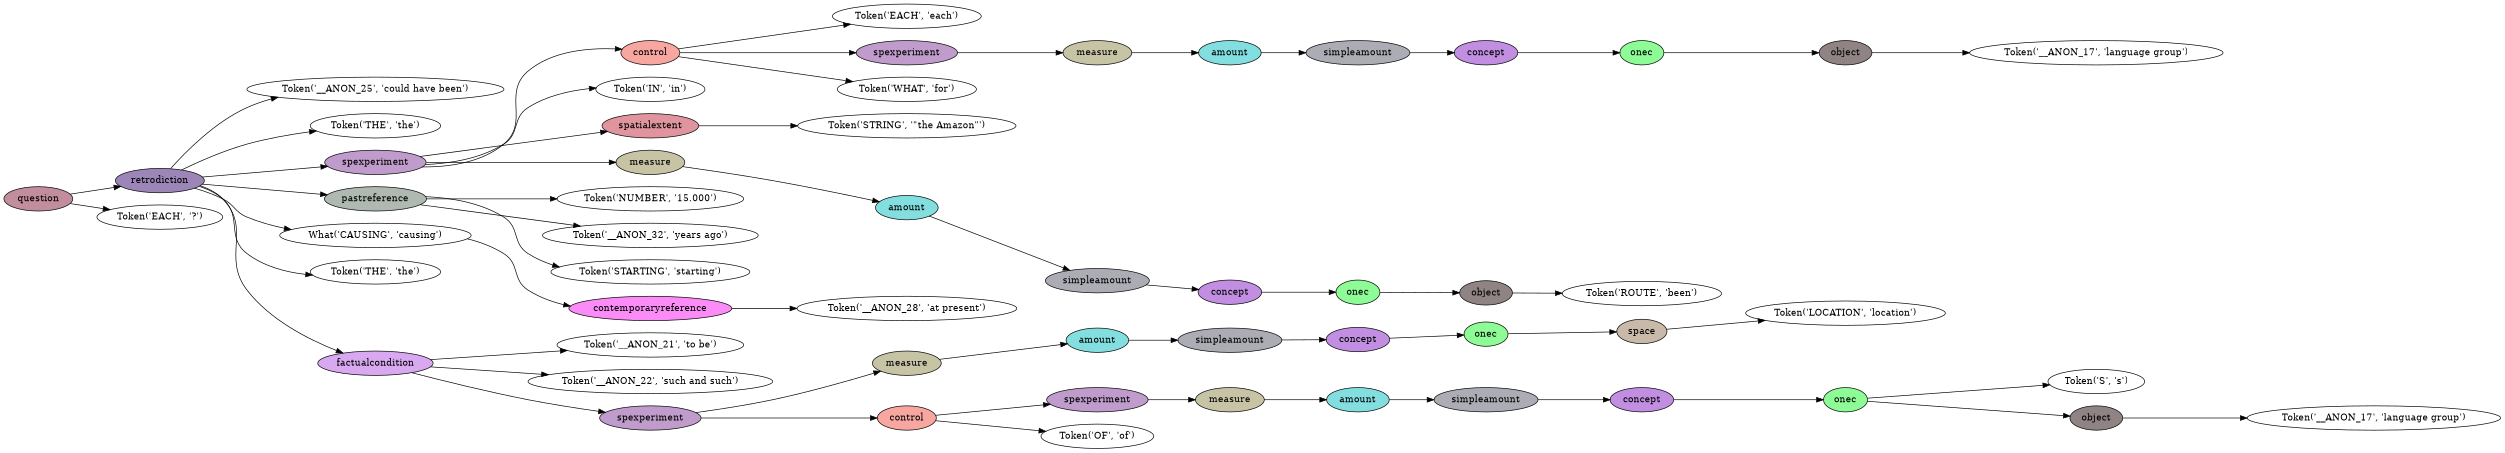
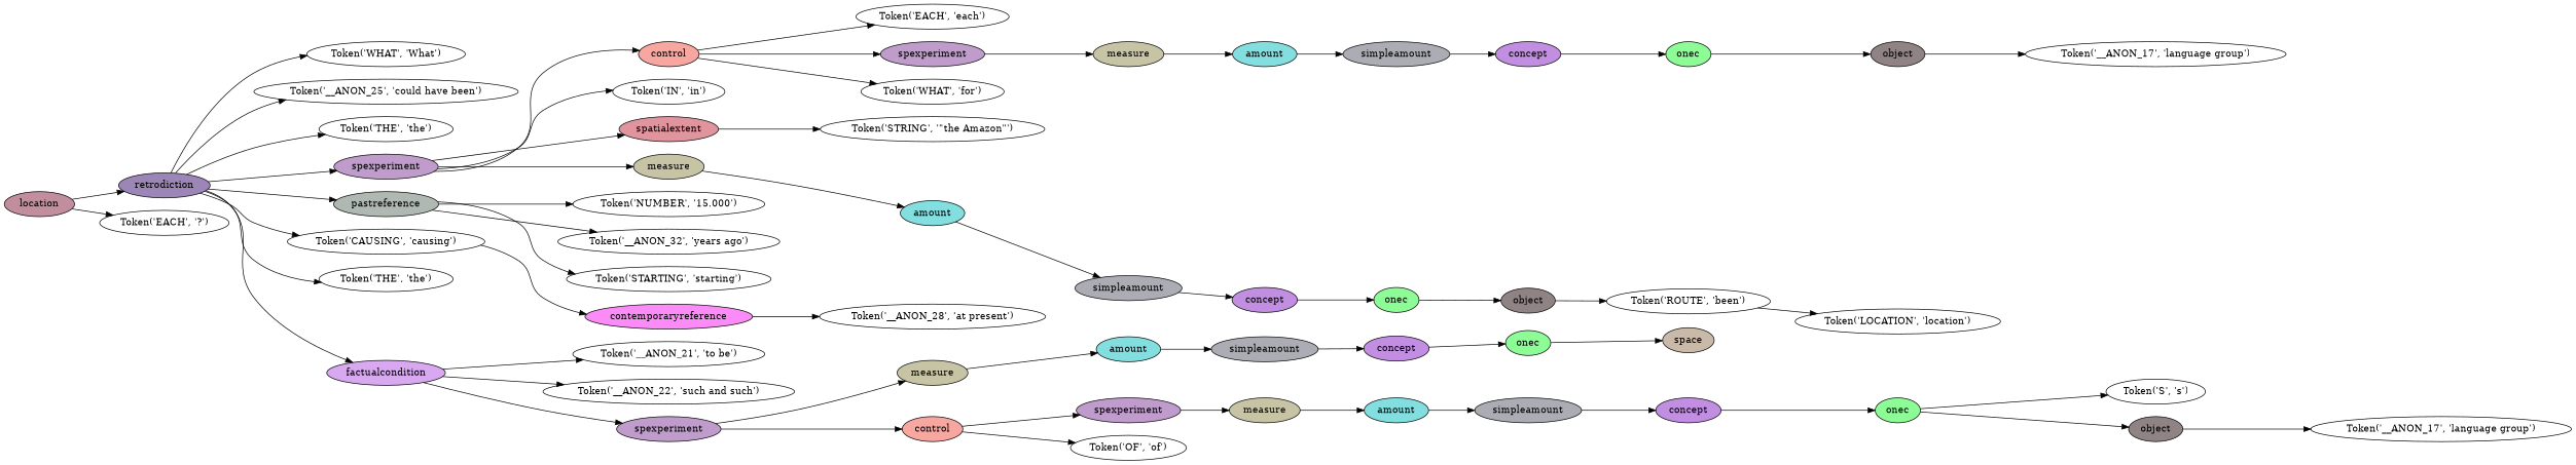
  digraph {
    rankdir=LR
    node [style=filled]
+   n1 [label="Token('WHAT', 'What')" style=""]
    n2 [label="Token('__ANON_25', 'could have been')" style=""]
    n3 [label="Token('THE', 'the')" style=""]
    n4 [label="Token('ROUTE', 'been')" style=""]
    n5 [fillcolor="#8f8383" label=object]
    n6 [fillcolor="#8efc96" label=onec]
    n7 [fillcolor="#c18ee2" label=concept]
    n8 [fillcolor="#acacb5" label=simpleamount]
    n9 [fillcolor="#83dee0" label=amount]
    n10 [fillcolor="#c7c4a5" label=measure]
    n11 [label="Token('WHAT', 'for')" style=""]
    n12 [label="Token('EACH', 'each')" style=""]
    n13 [label="Token('__ANON_17', 'language group')" style=""]
    n14 [fillcolor="#8f8383" label=object]
    n15 [fillcolor="#8efc96" label=onec]
    n16 [fillcolor="#c18ee2" label=concept]
    n17 [fillcolor="#acacb5" label=simpleamount]
    n18 [fillcolor="#83dee0" label=amount]
    n19 [fillcolor="#c7c4a5" label=measure]
    n20 [fillcolor="#bf9ccb" label=spexperiment]
    n21 [fillcolor="#f8a6a0" label=control]
    n22 [label="Token('IN', 'in')" style=""]
    n23 [label="Token('STRING', '\"the Amazon\"')" style=""]
    n24 [fillcolor="#e0959e" label=spatialextent]
    n25 [fillcolor="#bf9ccb" label=spexperiment]
    n26 [label="Token('STARTING', 'starting')" style=""]
    n27 [label="Token('NUMBER', '15.000')" style=""]
    n28 [label="Token('__ANON_32', 'years ago')" style=""]
    n29 [fillcolor="#afb8b1" label=pastreference]
-   n30 [label="What('CAUSING', 'causing')" style=""]
+   n30 [label="Token('CAUSING', 'causing')" style=""]
    n31 [fillcolor="#fa8bf7" label=contemporaryreference]
    n32 [label="Token('THE', 'the')" style=""]
    n33 [label="Token('LOCATION', 'location')" style=""]
    n34 [fillcolor="#c8b9a9" label=space]
    n35 [fillcolor="#8efc96" label=onec]
    n36 [fillcolor="#c18ee2" label=concept]
    n37 [fillcolor="#acacb5" label=simpleamount]
    n38 [fillcolor="#83dee0" label=amount]
    n39 [fillcolor="#c7c4a5" label=measure]
    n40 [label="Token('OF', 'of')" style=""]
    n41 [label="Token('__ANON_17', 'language group')" style=""]
    n42 [fillcolor="#8f8383" label=object]
    n43 [label="Token('S', 's')" style=""]
    n44 [fillcolor="#8efc96" label=onec]
    n45 [fillcolor="#c18ee2" label=concept]
    n46 [fillcolor="#acacb5" label=simpleamount]
    n47 [fillcolor="#83dee0" label=amount]
    n48 [fillcolor="#c7c4a5" label=measure]
    n49 [fillcolor="#bf9ccb" label=spexperiment]
    n50 [fillcolor="#f8a6a0" label=control]
    n51 [fillcolor="#bf9ccb" label=spexperiment]
    n52 [label="Token('__ANON_21', 'to be')" style=""]
    n53 [label="Token('__ANON_22', 'such and such')" style=""]
    n54 [label="Token('__ANON_28', 'at present')" style=""]
    n55 [fillcolor="#d8a9f0" label=factualcondition]
    n56 [fillcolor="#9c85b7" label=retrodiction]
    n57 [label="Token('EACH', '?')" style=""]
-   n58 [fillcolor="#c28d9d" label=question]
+   n58 [fillcolor="#c28d9d" label=location]
    n5 -> n4
    n6 -> n5
    n7 -> n6
    n8 -> n7
    n9 -> n8
    n10 -> n9
    n14 -> n13
    n15 -> n14
    n16 -> n15
    n17 -> n16
    n18 -> n17
    n19 -> n18
    n20 -> n19
    n21 -> n11
    n21 -> n12
    n21 -> n20
    n24 -> n23
    n25 -> n10
    n25 -> n21
    n25 -> n22
    n25 -> n24
    n29 -> n26
    n29 -> n27
    n29 -> n28
    n30 -> n31
    n31 -> n54
-   n34 -> n33
+   n4 -> n33
    n35 -> n34
    n36 -> n35
    n37 -> n36
    n38 -> n37
    n39 -> n38
    n42 -> n41
    n44 -> n42
    n44 -> n43
    n45 -> n44
    n46 -> n45
    n47 -> n46
    n48 -> n47
    n49 -> n48
    n50 -> n40
    n50 -> n49
    n51 -> n39
    n51 -> n50
    n55 -> n51
    n55 -> n52
    n55 -> n53
+   n56 -> n1
    n56 -> n2
    n56 -> n3
    n56 -> n25
    n56 -> n29
    n56 -> n30
    n56 -> n32
    n56 -> n55
    n58 -> n56
    n58 -> n57
  }
